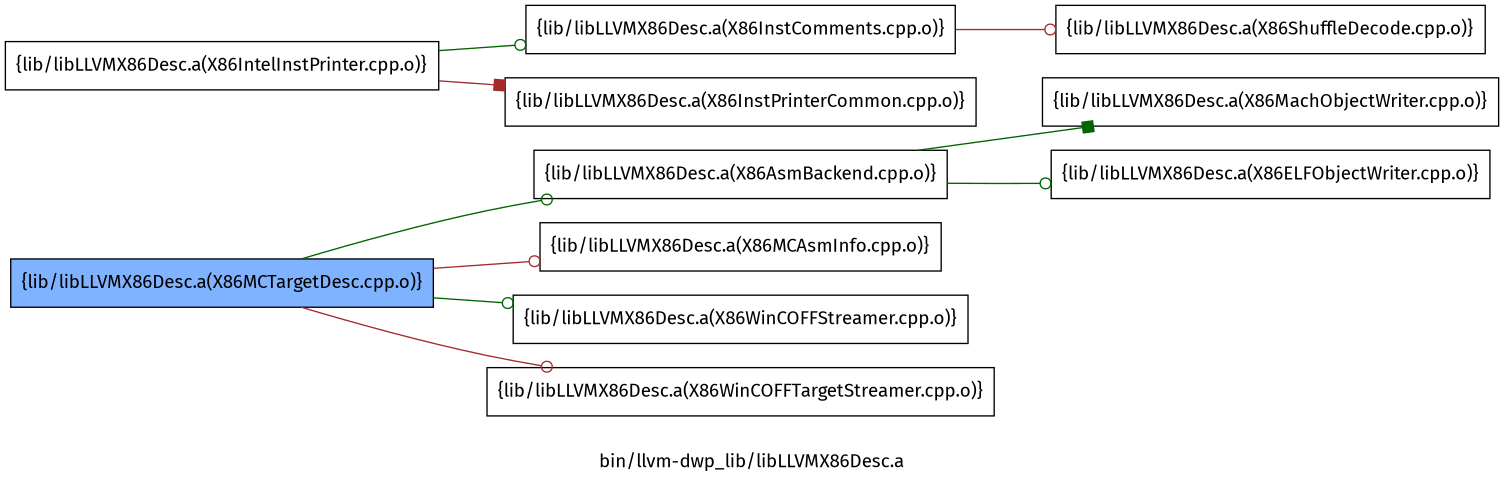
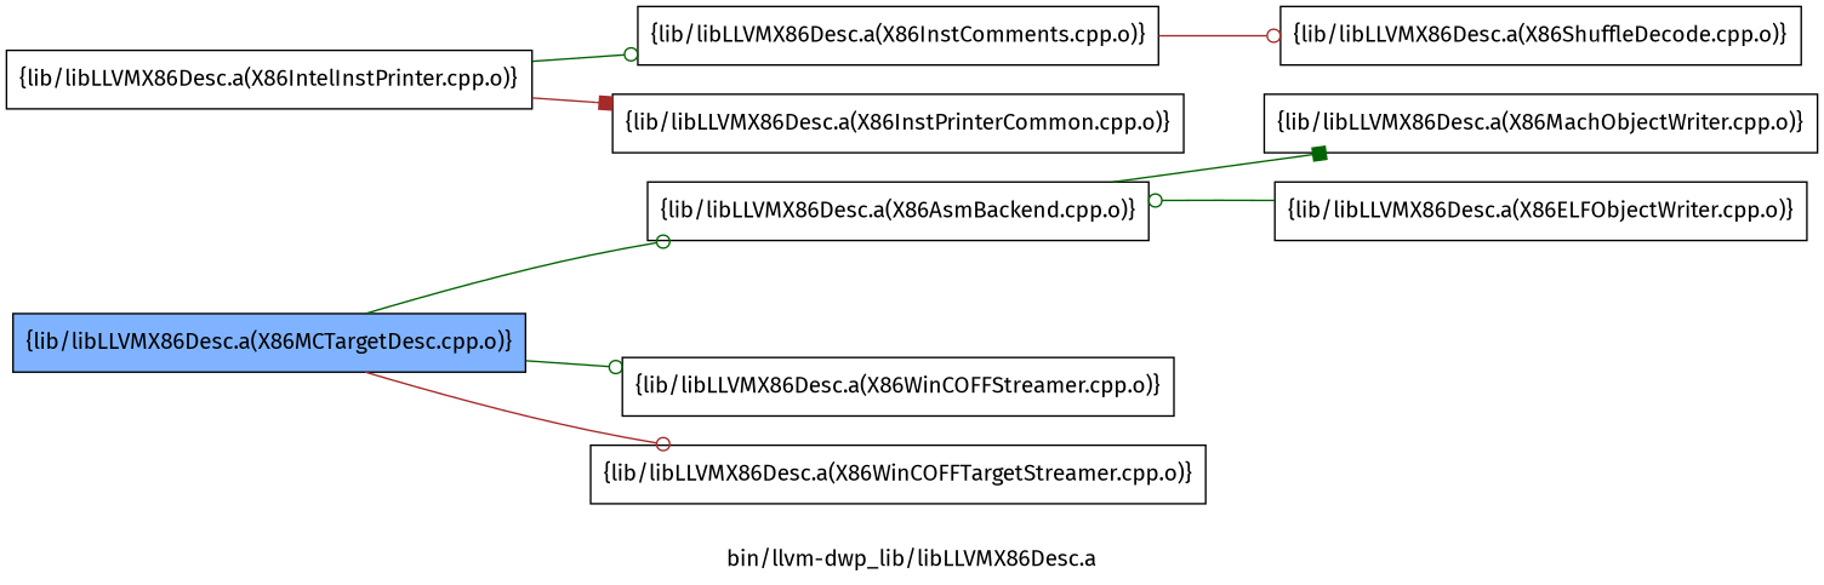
  digraph {
    fontname="Fira Sans"
    label="bin/llvm-dwp_lib/libLLVMX86Desc.a"
    rankdir=LR
    node [fontname="Fira Sans" group=0 shape=box]
    edge [arrowhead=odot color=darkgreen fontname="Fira Sans"]
    n1 [fillcolor="0.600000 0.5 1" group=1 label="{lib/libLLVMX86Desc.a(X86MCTargetDesc.cpp.o)}" style=filled]
    n2 [label="{lib/libLLVMX86Desc.a(X86AsmBackend.cpp.o)}"]
-   n3 [label="{lib/libLLVMX86Desc.a(X86MCAsmInfo.cpp.o)}"]
    n4 [label="{lib/libLLVMX86Desc.a(X86WinCOFFStreamer.cpp.o)}"]
    n5 [label="{lib/libLLVMX86Desc.a(X86WinCOFFTargetStreamer.cpp.o)}"]
    n6 [label="{lib/libLLVMX86Desc.a(X86MachObjectWriter.cpp.o)}"]
    n7 [label="{lib/libLLVMX86Desc.a(X86ELFObjectWriter.cpp.o)}"]
    n8 [label="{lib/libLLVMX86Desc.a(X86ShuffleDecode.cpp.o)}"]
    n9 [label="{lib/libLLVMX86Desc.a(X86InstComments.cpp.o)}"]
    n10 [label="{lib/libLLVMX86Desc.a(X86InstPrinterCommon.cpp.o)}"]
    n11 [label="{lib/libLLVMX86Desc.a(X86IntelInstPrinter.cpp.o)}"]
    subgraph sub_1 {
      rank=same
      n1
    }
    subgraph sub_2 {
      rank=same
      n2
-     n3
      n4
      n5
    }
    n1 -> n2
-   n1 -> n3 [color=brown]
    n1 -> n4
    n1 -> n5 [color=brown]
    n2 -> n6 [arrowhead=box]
-   n2 -> n7
+   n7 -> n2
    n9 -> n8 [color=brown]
    n11 -> n9
    n11 -> n10 [arrowhead=box color=brown]
  }
